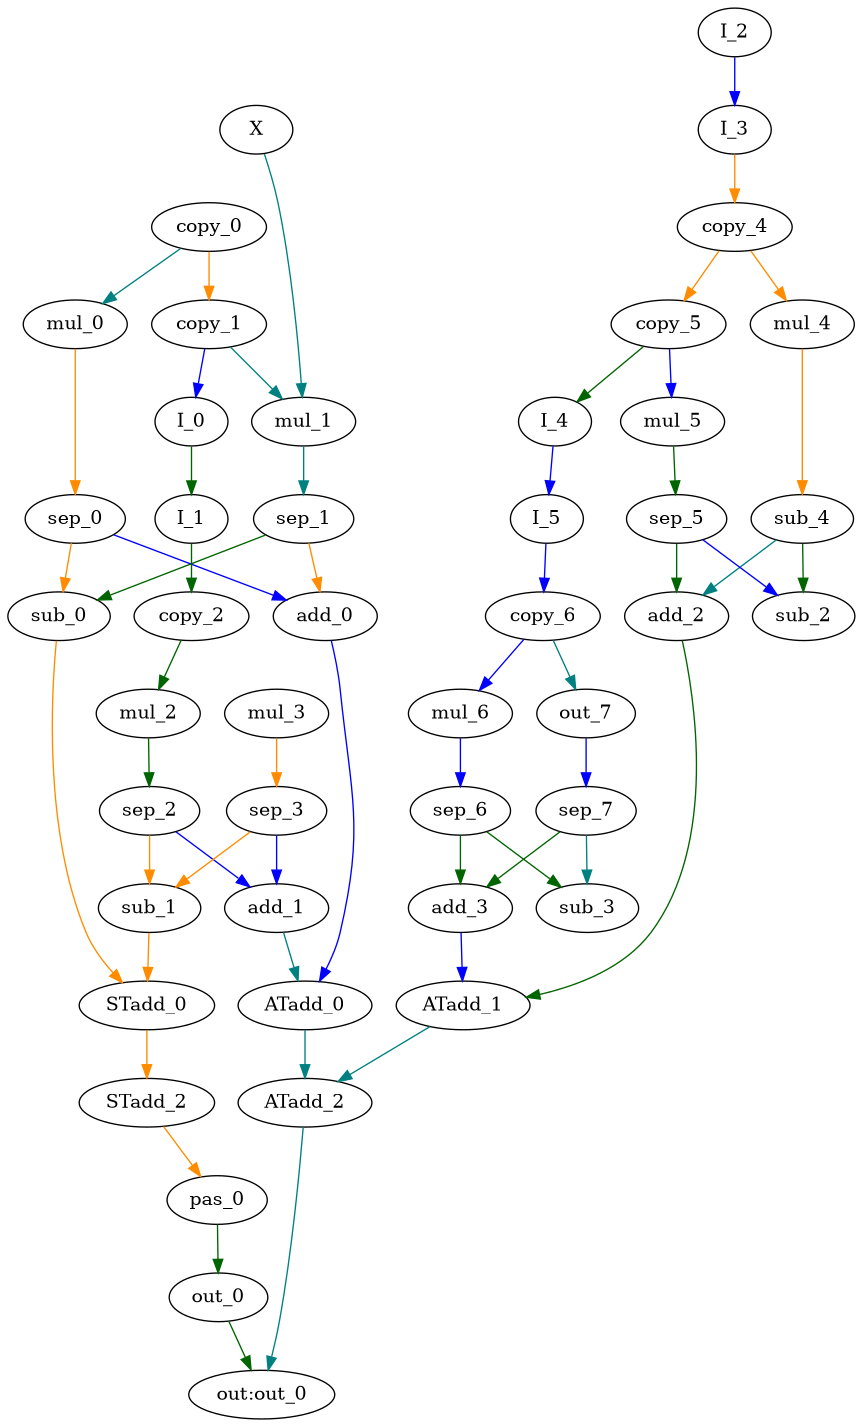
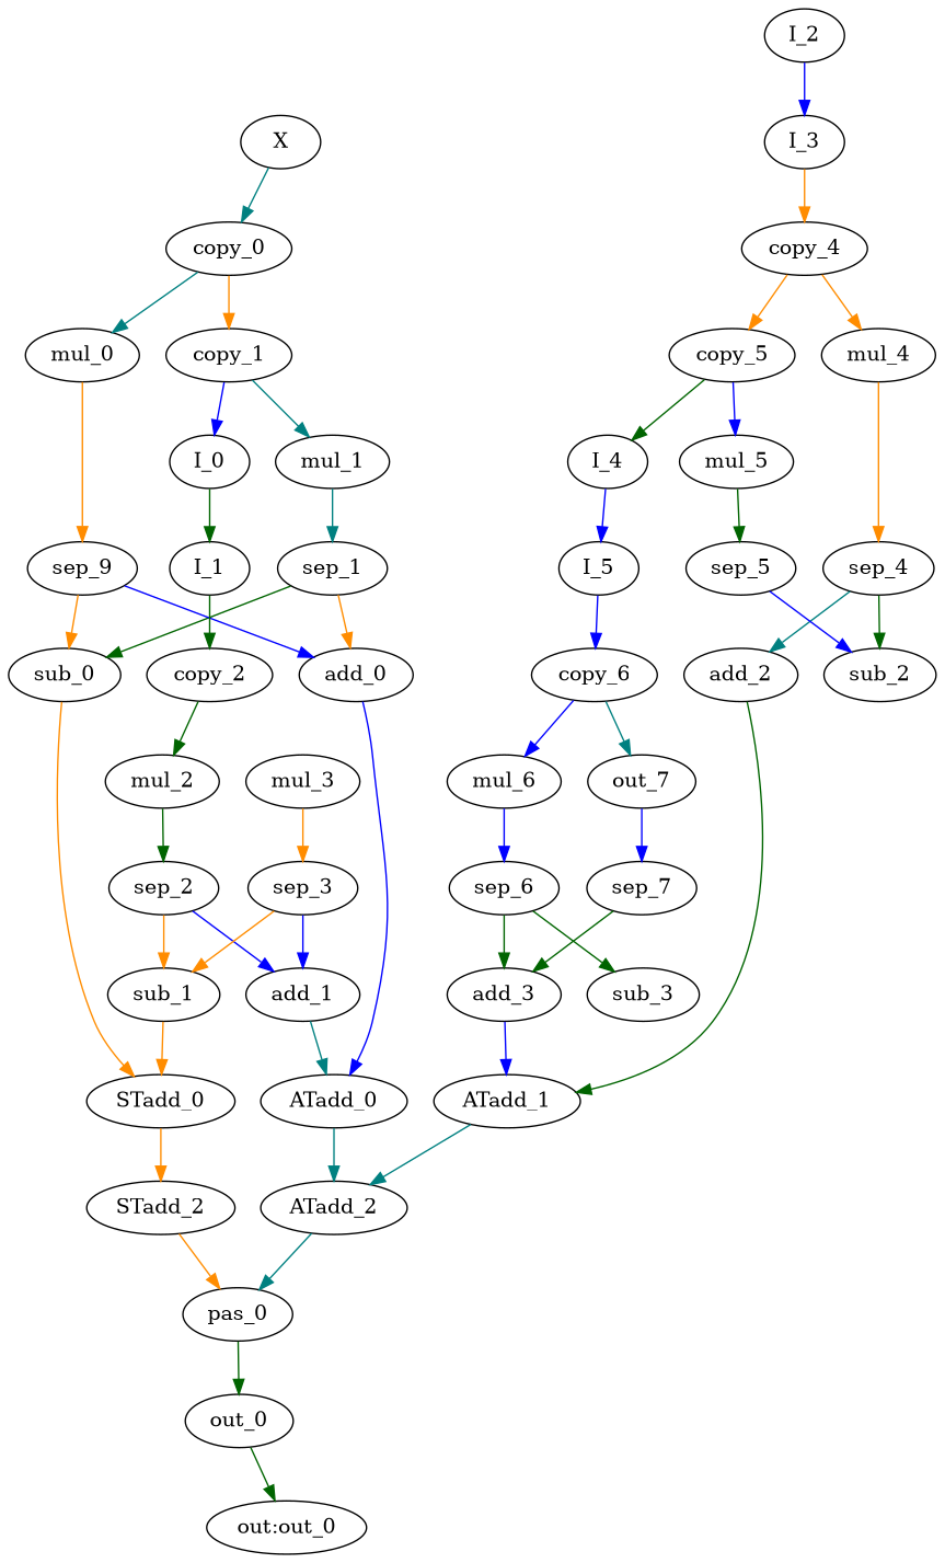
  strict digraph {
    edge [color=darkorange]
    n1 [label=sub_1]
    n2 [label=STadd_0]
    n3 [label=STadd_2]
    n4 [label=ATadd_2]
    n5 [label=pas_0]
    n6 [label=out_0]
    n7 [label=copy_2]
    n8 [label=mul_2]
    n9 [label=sep_2]
    n10 [label=mul_1]
    n11 [label=sep_1]
    n12 [label=add_0]
    n13 [label=sub_0]
    n14 [label=sub_3]
    n15 [label=copy_6]
    n16 [label=mul_6]
    n17 [label=out_7]
    n18 [label=sep_6]
    n19 [label=sep_7]
    n20 [label=add_1]
    n21 [label=ATadd_0]
    n22 [label=add_2]
    n23 [label=ATadd_1]
    n24 [label=add_3]
    n25 [label=sep_3]
-   n26 [label=sub_4]
+   n26 [label=sep_4]
    n27 [label=sub_2]
    n28 [label=copy_5]
    n29 [label=mul_5]
    n30 [label=I_4]
    n31 [label=sep_5]
    n32 [label=I_5]
-   n33 [label=sep_0]
+   n33 [label=sep_9]
    n34 [label=I_3]
    n35 [label=copy_4]
    n36 [label=mul_4]
    n37 [label=I_0]
    n38 [label=I_1]
    n39 [label=copy_1]
    n40 [label=mul_0]
    n41 [label=I_2]
    "out:out_0"
    n43 [label=copy_0]
    n44 [label=mul_3]
    n45 [label=X]
    n1 -> n2
    n2 -> n3
    n3 -> n5
-   n4 -> "out:out_0" [color=teal]
+   n4 -> n5 [color=teal]
    n5 -> n6 [color=darkgreen]
    n6 -> "out:out_0" [color=darkgreen]
    n7 -> n8 [color=darkgreen]
    n8 -> n9 [color=darkgreen]
    n9 -> n1
    n9 -> n20 [color=blue]
    n10 -> n11 [color=teal]
    n11 -> n12
    n11 -> n13 [color=darkgreen]
    n12 -> n21 [color=blue]
    n13 -> n2
    n15 -> n16 [color=blue]
    n15 -> n17 [color=teal]
    n16 -> n18 [color=blue]
    n17 -> n19 [color=blue]
    n18 -> n14 [color=darkgreen]
    n18 -> n24 [color=darkgreen]
-   n19 -> n14 [color=teal]
    n19 -> n24 [color=darkgreen]
    n20 -> n21 [color=teal]
    n21 -> n4 [color=teal]
    n22 -> n23 [color=darkgreen]
    n23 -> n4 [color=teal]
    n24 -> n23 [color=blue]
    n25 -> n1
    n25 -> n20 [color=blue]
    n26 -> n22 [color=teal]
    n26 -> n27 [color=darkgreen]
    n28 -> n29 [color=blue]
    n28 -> n30 [color=darkgreen]
    n29 -> n31 [color=darkgreen]
    n30 -> n32 [color=blue]
-   n31 -> n22 [color=darkgreen]
    n31 -> n27 [color=blue]
    n32 -> n15 [color=blue]
    n33 -> n12 [color=blue]
    n33 -> n13
    n34 -> n35
    n35 -> n28
    n35 -> n36
    n36 -> n26
    n37 -> n38 [color=darkgreen]
    n38 -> n7 [color=darkgreen]
    n39 -> n10 [color=teal]
    n39 -> n37 [color=blue]
    n40 -> n33
    n41 -> n34 [color=blue]
    n43 -> n39
    n43 -> n40 [color=teal]
    n44 -> n25
-   n45 -> n10 [color=teal]
+   n45 -> n43 [color=teal]
  }
